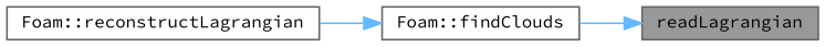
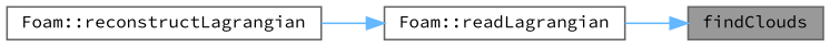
  digraph {
    fontname="Source Code Pro"
    rankdir=RL
    node [color=grey40 fillcolor=white fontname="Source Code Pro" fontsize=10 shape=box style=filled]
    edge [color=steelblue1 dir=back fontname="Source Code Pro" fontsize=10 labelfontname=Helvetica labelfontsize=10 style=solid]
-   n1 [color=gray40 fillcolor=grey60 fontcolor=black height=0.2 label=readLagrangian width=0.4]
-   n2 [height=0.2 label="Foam::findClouds" width=0.4]
+   n1 [color=gray40 fillcolor=grey60 fontcolor=black height=0.2 label=findClouds width=0.4]
+   n2 [height=0.2 label="Foam::readLagrangian" width=0.4]
    n3 [height=0.2 label="Foam::reconstructLagrangian" width=0.4]
    n1 -> n2
    n2 -> n3
  }
